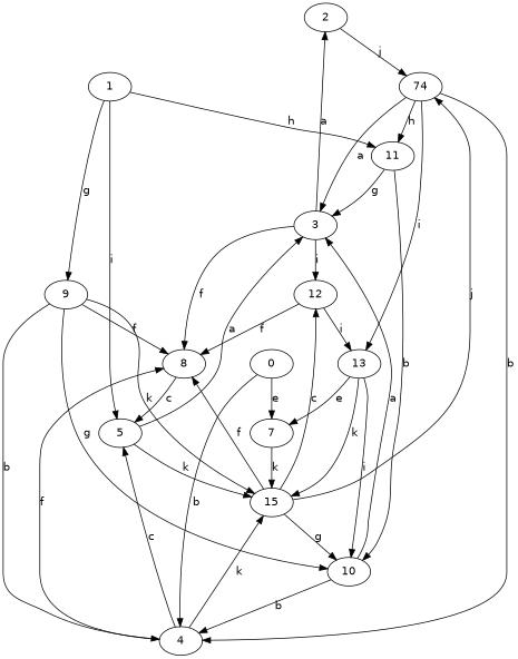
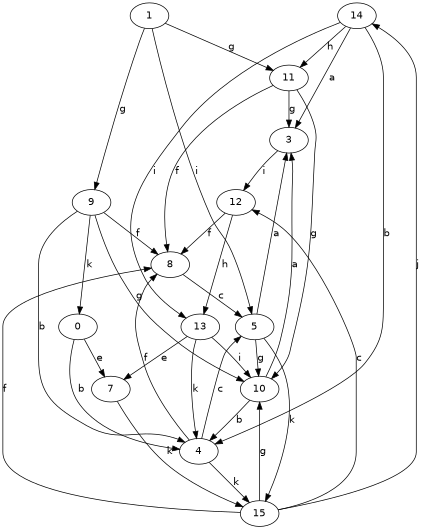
  strict digraph {
    fontname="DejaVu Sans"
    node [fontname="DejaVu Sans"]
    edge [fontname="DejaVu Sans"]
-   2
-   14 [label=74]
+   14
    8
    5
    3
    4
    13
    11
    12
    15
    10
    7
    9
    0
    1
-   2 -> 14 [label=j]
    14 -> 3 [label=a]
    14 -> 4 [label=b]
    14 -> 13 [label=i]
    14 -> 11 [label=h]
    8 -> 5 [label=c]
    5 -> 3 [label=a]
    5 -> 15 [label=k]
-   3 -> 2 [label=a]
-   3 -> 8 [label=f]
+   5 -> 10 [label=g]
+   11 -> 8 [label=f]
    3 -> 12 [label=i]
    4 -> 8 [label=f]
    4 -> 5 [label=c]
    4 -> 15 [label=k]
-   13 -> 15 [label=k]
+   13 -> 4 [label=k]
    13 -> 10 [label=i]
    13 -> 7 [label=e]
    11 -> 3 [label=g]
-   11 -> 10 [label=b]
+   11 -> 10 [label=g]
    12 -> 8 [label=f]
-   12 -> 13 [label=i]
+   12 -> 13 [label=h]
    15 -> 14 [label=j]
    15 -> 8 [label=f]
    15 -> 12 [label=c]
    15 -> 10 [label=g]
    10 -> 3 [label=a]
    10 -> 4 [label=b]
    7 -> 15 [label=k]
    9 -> 8 [label=f]
    9 -> 4 [label=b]
-   9 -> 15 [label=k]
+   9 -> 0 [label=k]
    9 -> 10 [label=g]
    0 -> 4 [label=b]
    0 -> 7 [label=e]
    1 -> 5 [label=i]
-   1 -> 11 [label=h]
+   1 -> 11 [label=g]
    1 -> 9 [label=g]
  }
